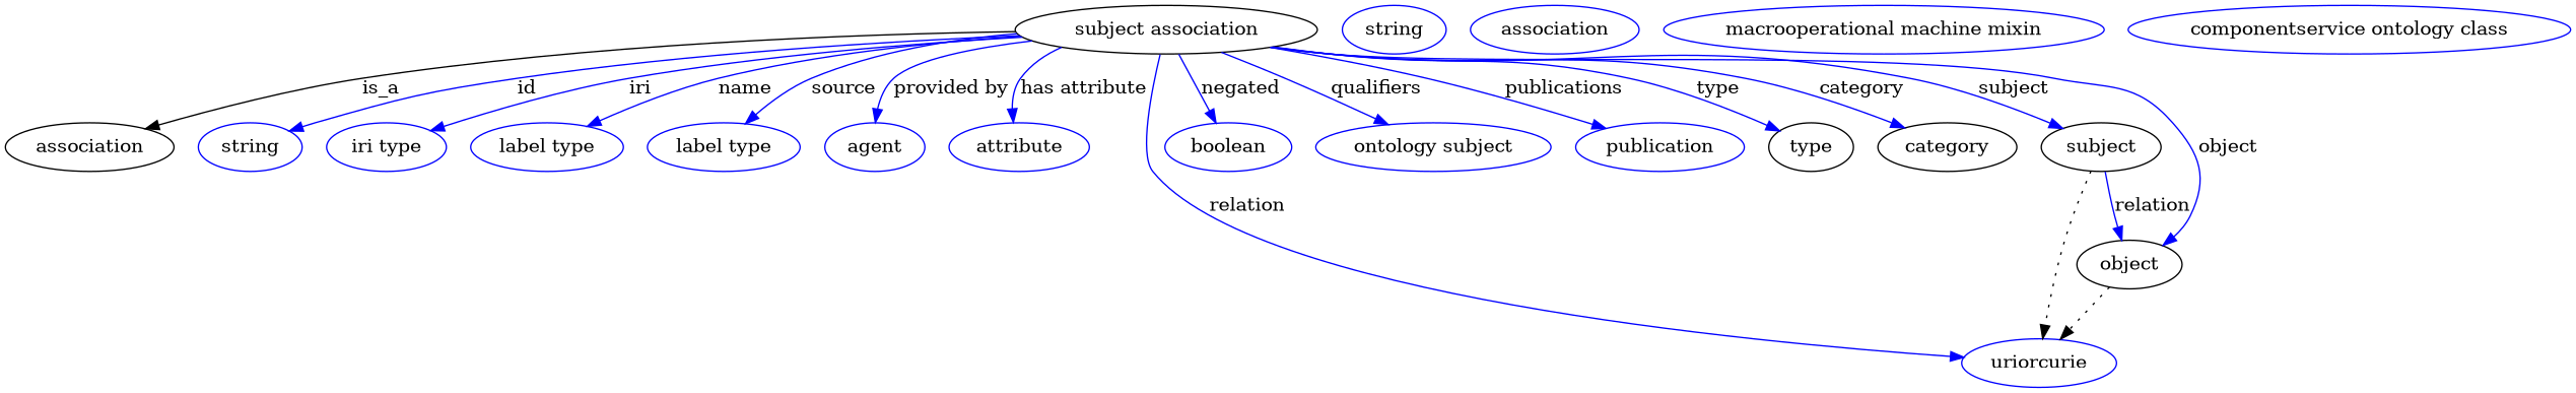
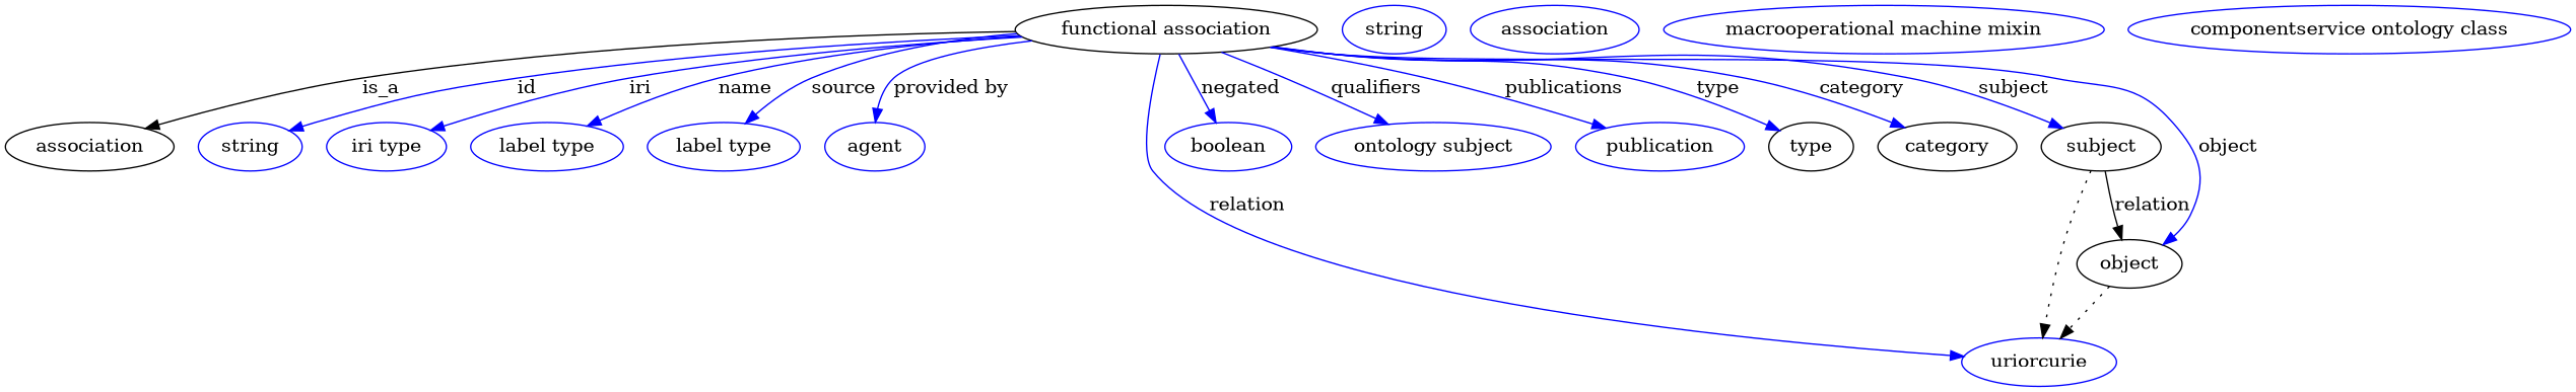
  digraph {
    node [color=blue]
    edge [color=blue style=solid]
-   n1 [height=0.5 label="subject association" width=3.1053 color=""]
+   n1 [height=0.5 label="functional association" width=3.1053 color=""]
    association [height=0.5 width=1.7332 color=""]
    n3 [height=0.5 label=string width=1.0652]
    n4 [height=0.5 label="iri type" width=1.2277]
    n5 [height=0.5 label="label type" width=1.5707]
    n6 [height=0.5 label="label type" width=1.5707]
    n7 [height=0.5 label=agent width=1.0291]
-   n8 [height=0.5 label=attribute width=1.4443]
    n9 [height=0.5 label=uriorcurie width=1.5887]
    n10 [height=0.5 label=boolean width=1.2999]
    n11 [height=0.5 label="ontology subject" width=2.1304]
    n12 [height=0.5 label=publication width=1.7332]
    type [height=0.5 width=0.86659 color=""]
    category [height=0.5 width=1.4263 color=""]
    subject [height=0.5 width=1.2277 color=""]
    object [height=0.5 width=1.0832 color=""]
    n17 [height=0.5 label=string width=1.0652]
    n18 [height=0.5 label=association width=1.7332]
    n19 [height=0.5 label="macrooperational machine mixin" width=4.5315]
    n20 [height=0.5 label="componentservice ontology class" width=4.5496]
    n1 -> association [label=is_a color="" style=""]
    n1 -> n3 [label=id]
    n1 -> n4 [label=iri]
    n1 -> n5 [label=name]
    n1 -> n6 [label=source]
    n1 -> n7 [label="provided by"]
-   n1 -> n8 [label="has attribute"]
    n1 -> n9 [label=relation]
    n1 -> n10 [label=negated]
    n1 -> n11 [label=qualifiers]
    n1 -> n12 [label=publications]
    n1 -> type [label=type]
    n1 -> category [label=category]
    n1 -> subject [label=subject]
    n1 -> object [label=object]
    subject -> n9 [style=dotted color=""]
-   subject -> object [label=relation style=""]
+   subject -> object [label=relation color="" style=""]
    object -> n9 [style=dotted color=""]
  }
